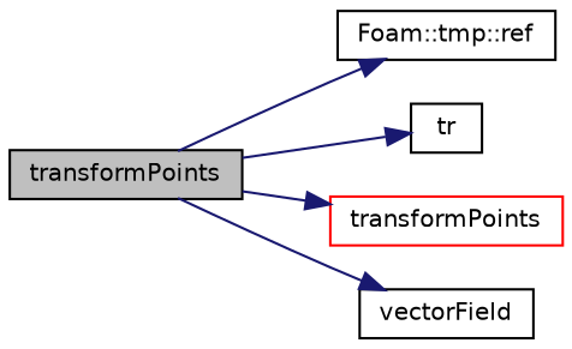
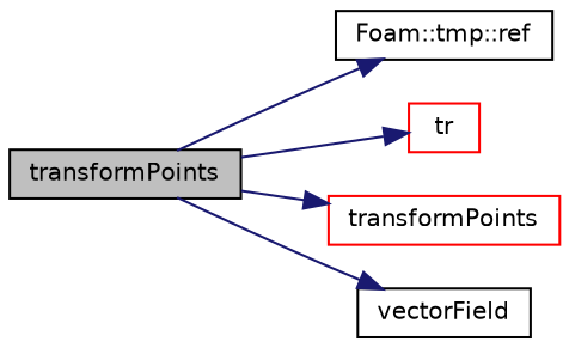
  digraph {
    rankdir=LR
    node [color=black fontname=Helvetica fontsize=10 shape=record]
    edge [color=midnightblue fontname=Helvetica fontsize=10 labelfontname=Helvetica labelfontsize=10 style=solid]
    n1 [fillcolor=grey75 fontcolor=black height=0.2 label=transformPoints style=filled width=0.4]
    n2 [height=0.2 label="Foam::tmp::ref" width=0.4]
-   n3 [height=0.2 label=tr width=0.4]
+   n3 [color=red height=0.2 label=tr width=0.4]
    n4 [color=red height=0.2 label=transformPoints width=0.4]
    n5 [height=0.2 label=vectorField width=0.4]
    n1 -> n2
    n1 -> n3
    n1 -> n4
    n1 -> n5
  }
